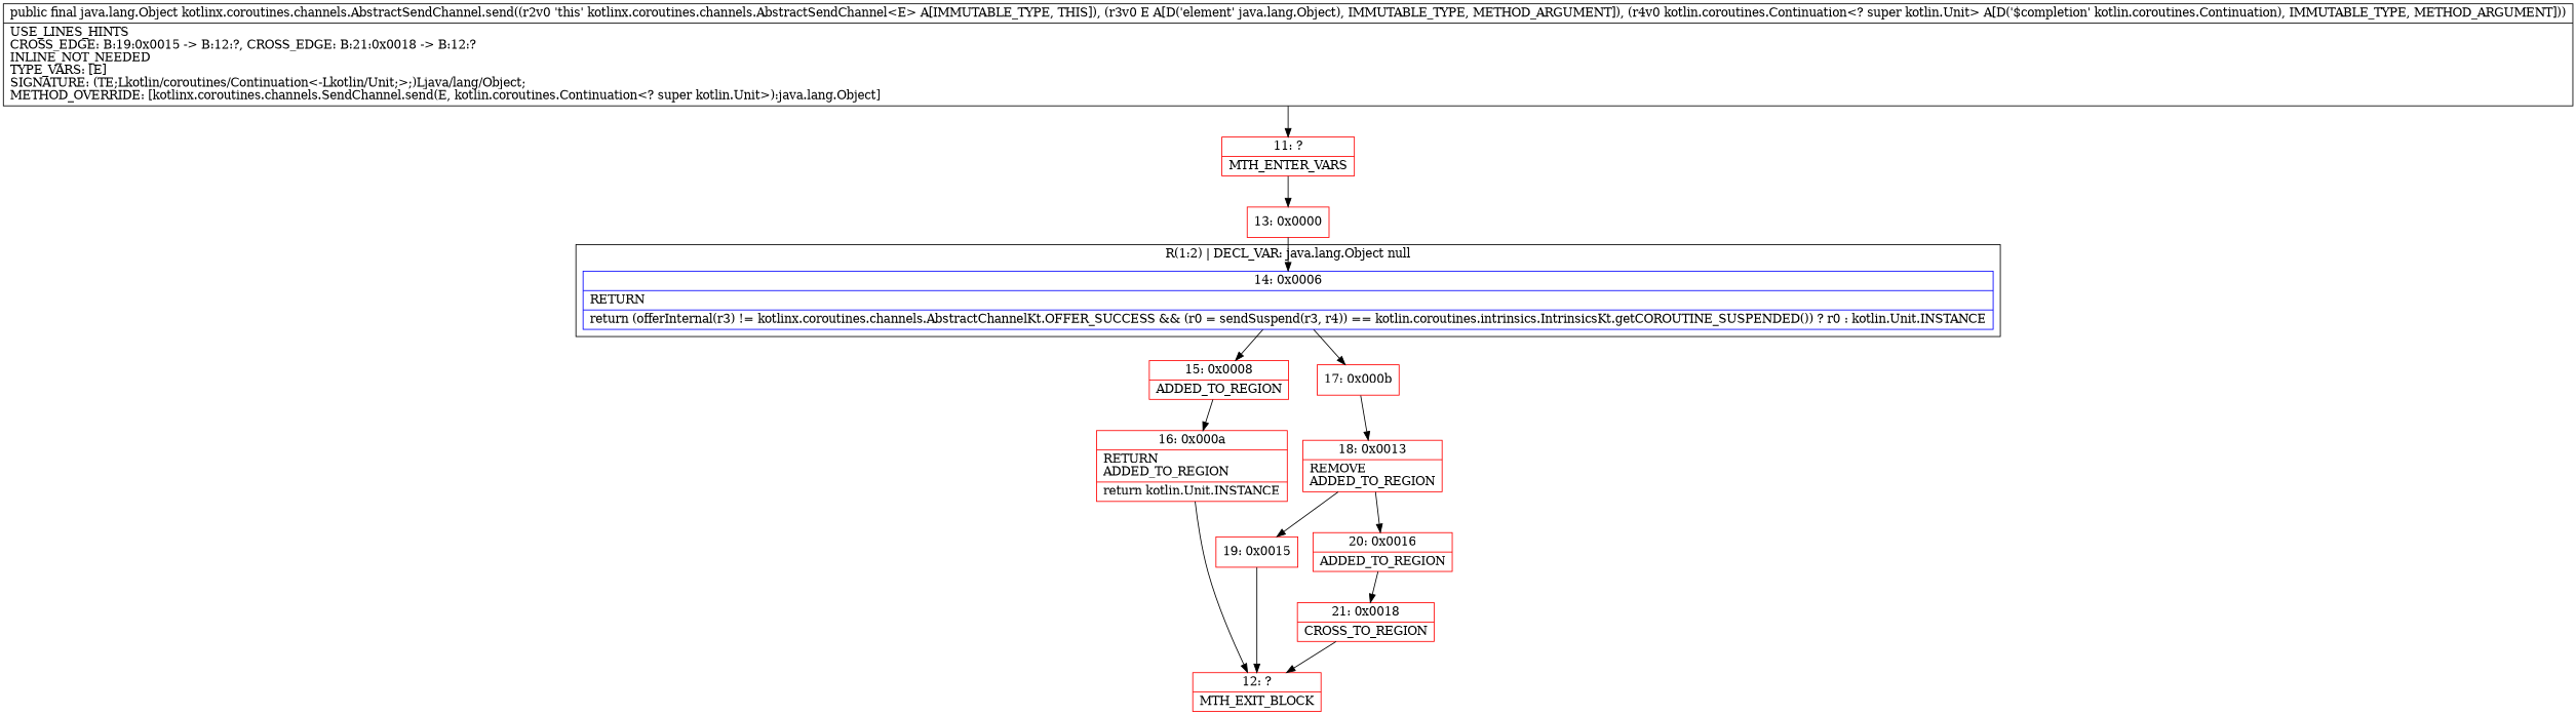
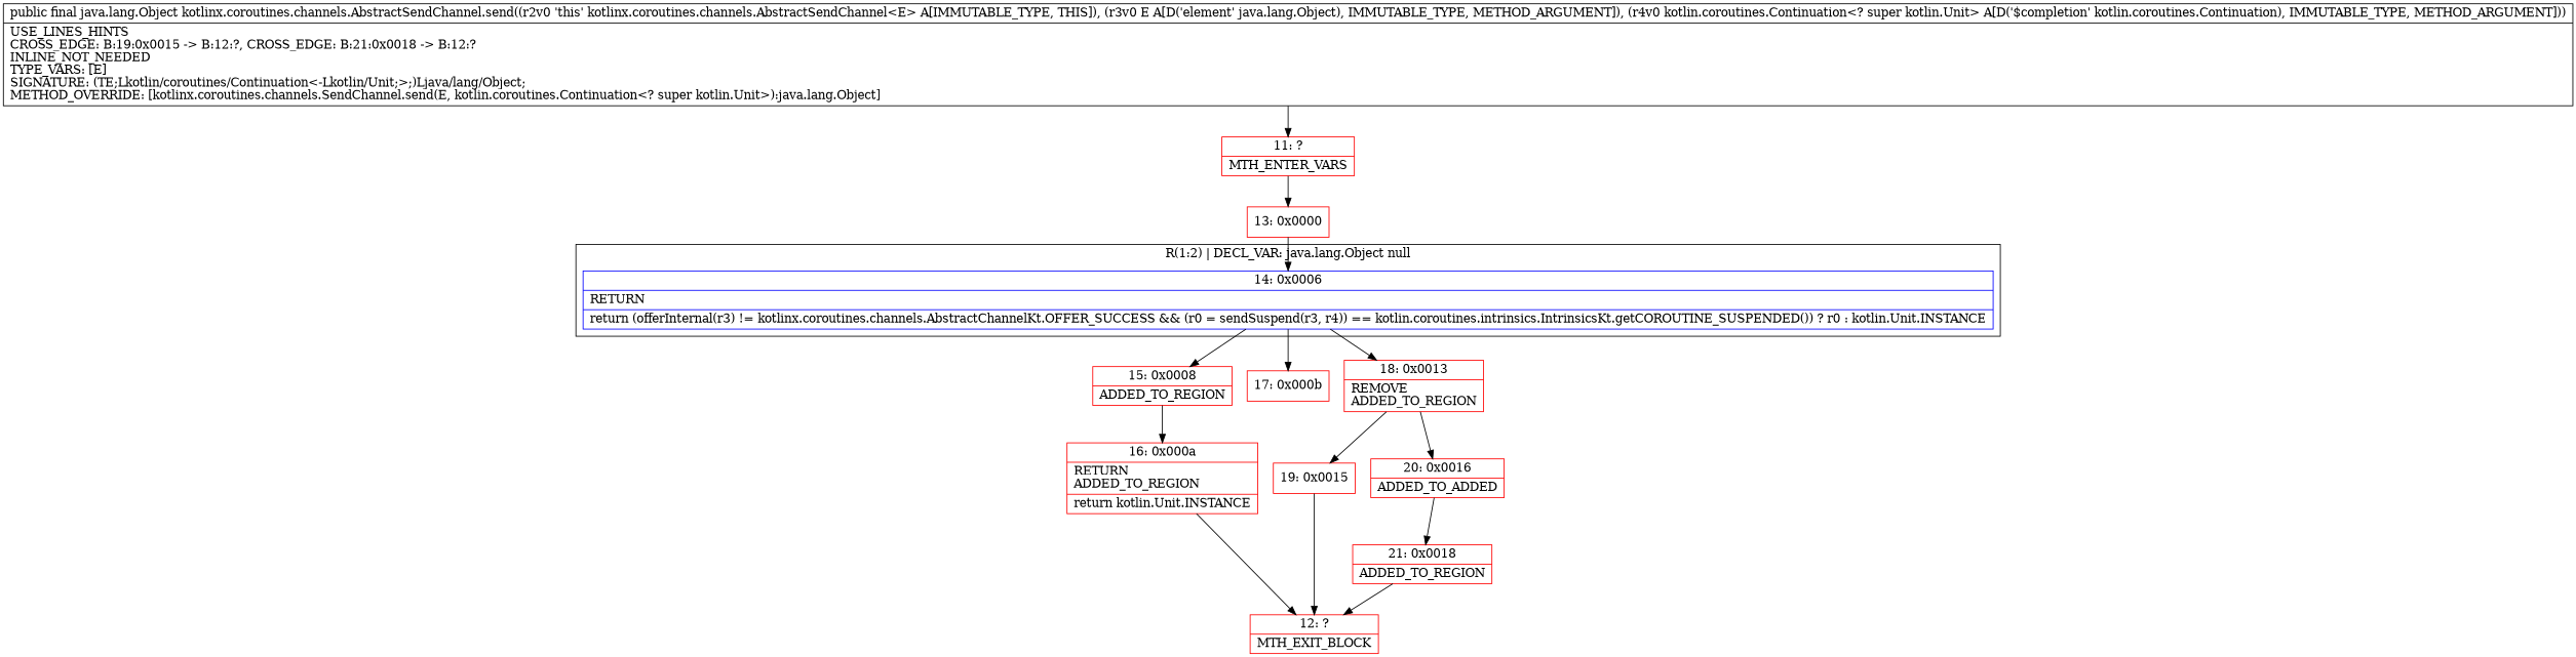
  digraph {
    node [color=red shape=record]
    n1 [color=blue label="{14\:\ 0x0006|RETURN\l|return (offerInternal(r3) != kotlinx.coroutines.channels.AbstractChannelKt.OFFER_SUCCESS && (r0 = sendSuspend(r3, r4)) == kotlin.coroutines.intrinsics.IntrinsicsKt.getCOROUTINE_SUSPENDED()) ? r0 : kotlin.Unit.INSTANCE\l}"]
    n2 [label="{15\:\ 0x0008|ADDED_TO_REGION\l}"]
    n3 [label="{17\:\ 0x000b}"]
    n4 [label="{16\:\ 0x000a|RETURN\lADDED_TO_REGION\l|return kotlin.Unit.INSTANCE\l}"]
    n5 [label="{18\:\ 0x0013|REMOVE\lADDED_TO_REGION\l}"]
    n6 [label="{11\:\ ?|MTH_ENTER_VARS\l}"]
    n7 [label="{13\:\ 0x0000}"]
    n8 [label="{12\:\ ?|MTH_EXIT_BLOCK\l}"]
    n9 [label="{19\:\ 0x0015}"]
-   n10 [label="{20\:\ 0x0016|ADDED_TO_REGION\l}"]
-   n11 [label="{21\:\ 0x0018|CROSS_TO_REGION\l}"]
+   n10 [label="{20\:\ 0x0016|ADDED_TO_ADDED\l}"]
+   n11 [label="{21\:\ 0x0018|ADDED_TO_REGION\l}"]
    n12 [label="{public final java.lang.Object kotlinx.coroutines.channels.AbstractSendChannel.send((r2v0 'this' kotlinx.coroutines.channels.AbstractSendChannel\<E\> A[IMMUTABLE_TYPE, THIS]), (r3v0 E A[D('element' java.lang.Object), IMMUTABLE_TYPE, METHOD_ARGUMENT]), (r4v0 kotlin.coroutines.Continuation\<? super kotlin.Unit\> A[D('$completion' kotlin.coroutines.Continuation), IMMUTABLE_TYPE, METHOD_ARGUMENT]))  | USE_LINES_HINTS\lCROSS_EDGE: B:19:0x0015 \-\> B:12:?, CROSS_EDGE: B:21:0x0018 \-\> B:12:?\lINLINE_NOT_NEEDED\lTYPE_VARS: [E]\lSIGNATURE: (TE;Lkotlin\/coroutines\/Continuation\<\-Lkotlin\/Unit;\>;)Ljava\/lang\/Object;\lMETHOD_OVERRIDE: [kotlinx.coroutines.channels.SendChannel.send(E, kotlin.coroutines.Continuation\<? super kotlin.Unit\>):java.lang.Object]\l}" color=""]
    subgraph cluster_1 {
      label="R(1:2) | DECL_VAR: java.lang.Object null\l"
      n1
    }
    n1 -> n2
    n1 -> n3
    n2 -> n4
-   n3 -> n5
+   n1 -> n5
    n4 -> n8
    n5 -> n9
    n5 -> n10
    n6 -> n7
    n7 -> n1
    n9 -> n8
    n10 -> n11
    n11 -> n8
    n12 -> n6
  }
